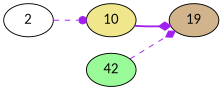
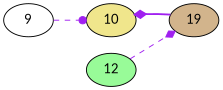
  strict digraph {
    fontname=Lato
    rankdir=LR
    node [fontname=Lato style=filled]
    edge [arrowhead=diamond color=purple fontname=Lato style=dashed]
-   2 [entry=true fillcolor=white]
+   2 [entry=true fillcolor=white label=9]
    n2 [fillcolor=khaki label=10]
    19 [fillcolor=tan]
-   12 [fillcolor=palegreen label=42]
+   12 [fillcolor=palegreen]
    2 -> n2 [arrowhead=dot cond=true]
-   n2 -> 19 [style=bold]
+   19 -> n2 [style=bold]
    12 -> 19
  }
